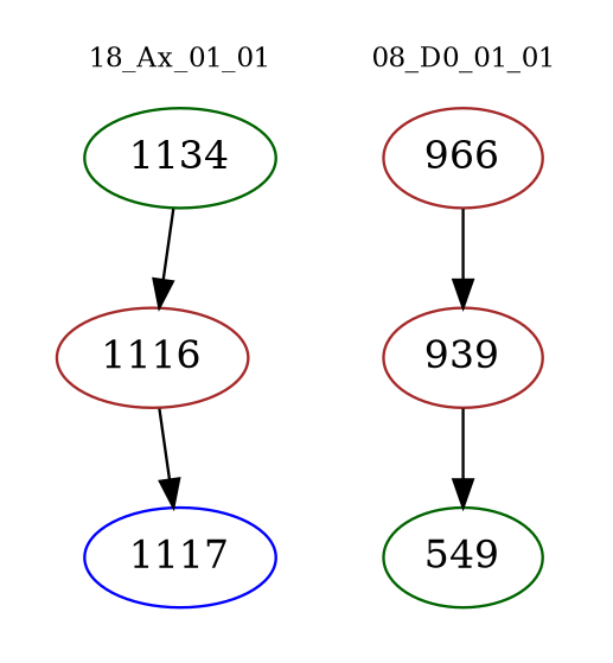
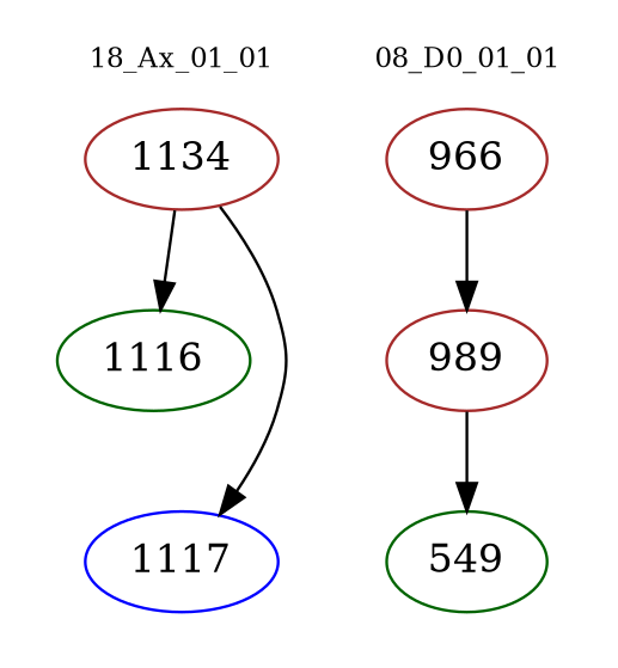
  digraph {
    node [color=brown]
    edge [color=black]
-   n1 [color=darkgreen label=1134]
-   n2 [label=1116]
+   n1 [label=1134]
+   n2 [color=darkgreen label=1116]
    n3 [color=blue label=1117]
    n4 [label=966]
-   n5 [label=939]
+   n5 [label=989]
    n6 [color=darkgreen label=549]
    subgraph cluster_1 {
      color=white
      fontsize=10
      label="18_Ax_01_01"
      n1
      n2
      n3
    }
    subgraph cluster_2 {
      color=white
      fontsize=10
      label="08_D0_01_01"
      n4
      n5
      n6
    }
    n1 -> n2
-   n2 -> n3
+   n1 -> n3
    n4 -> n5
    n5 -> n6
  }
